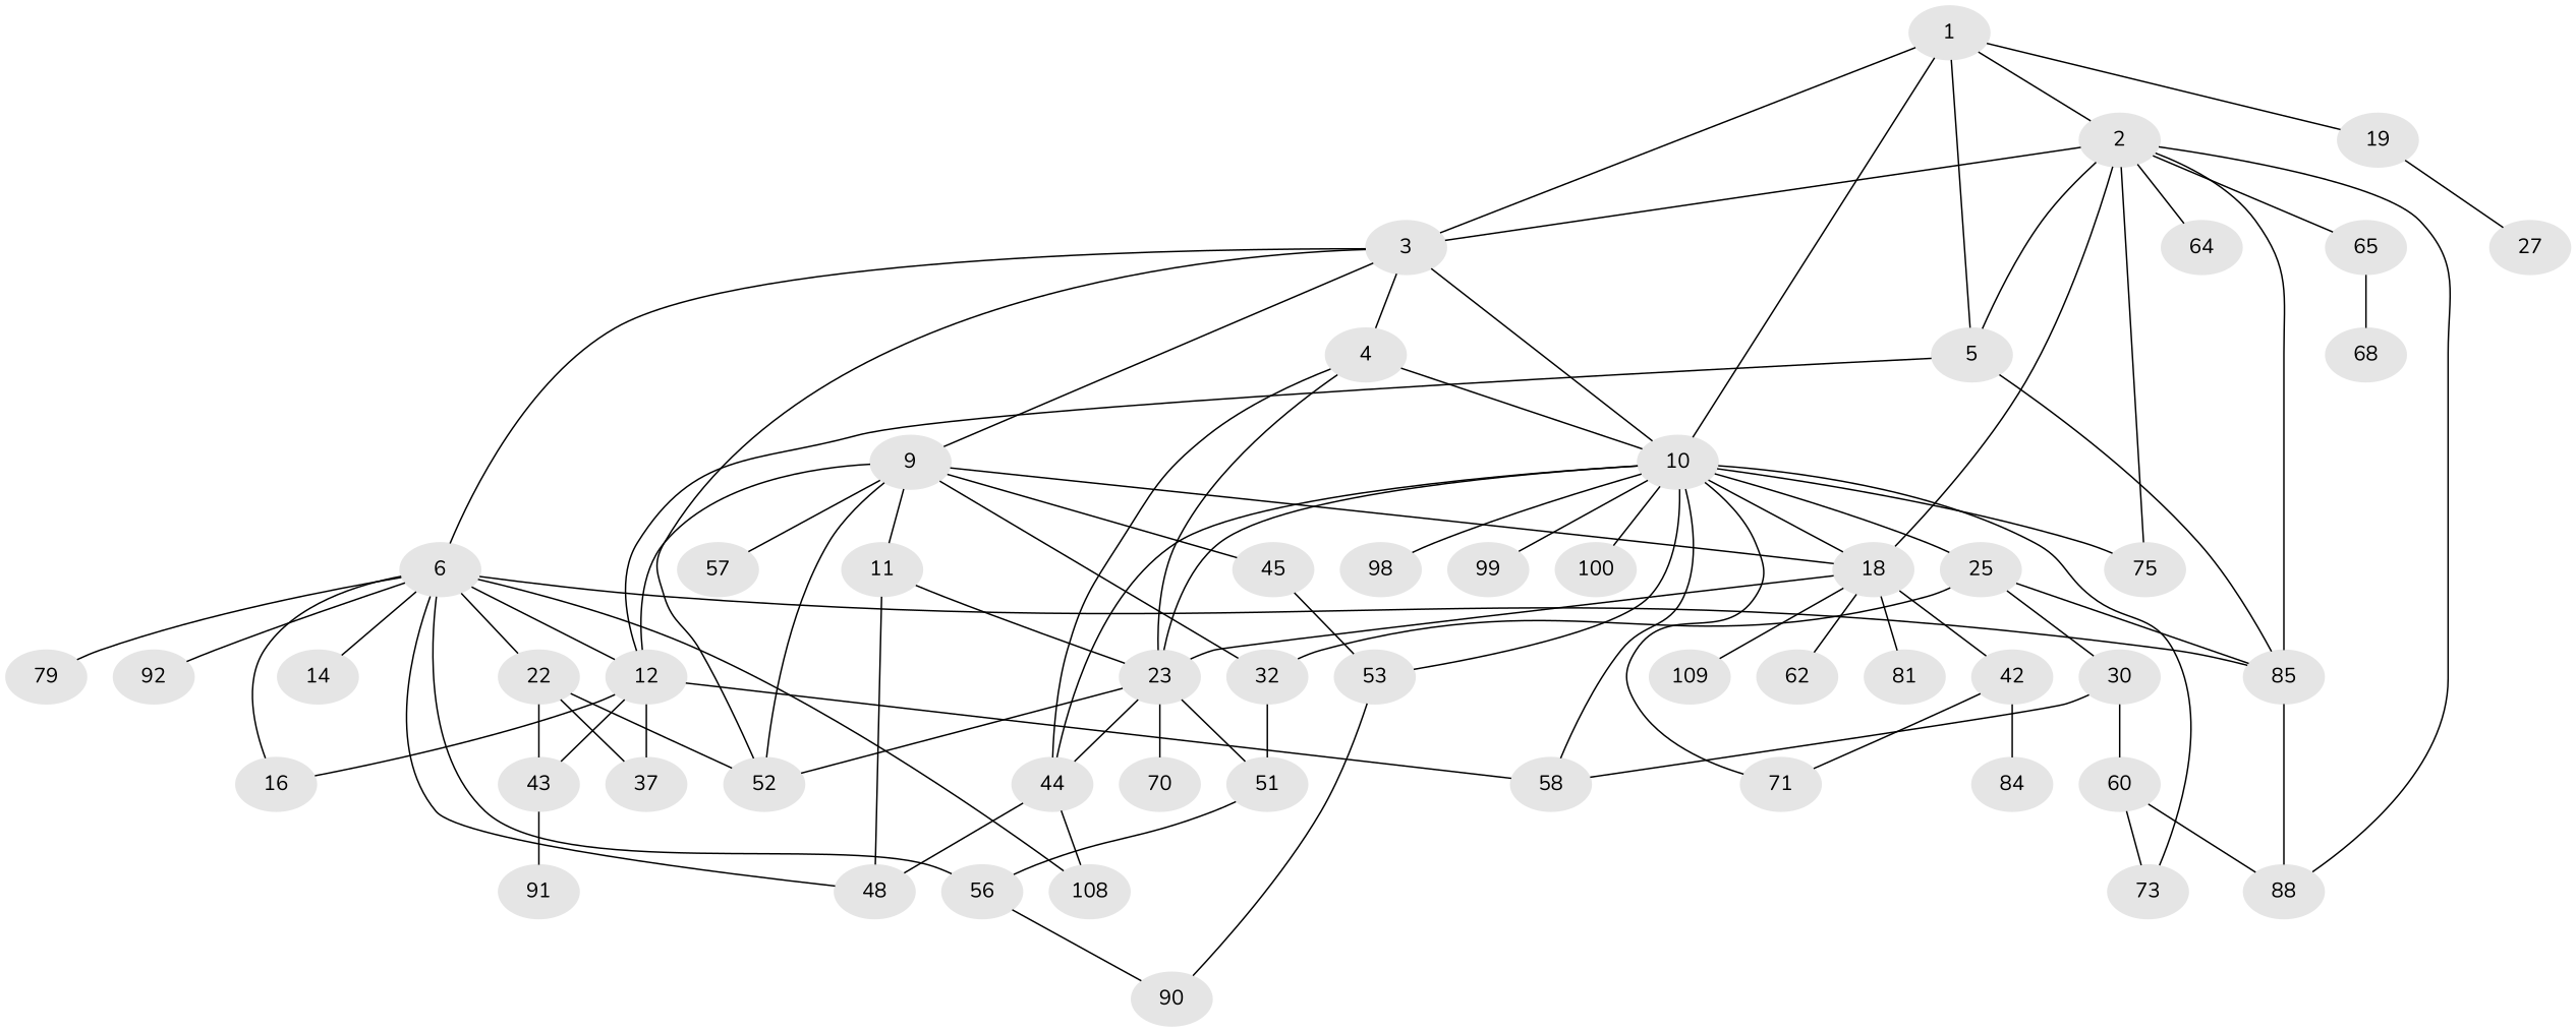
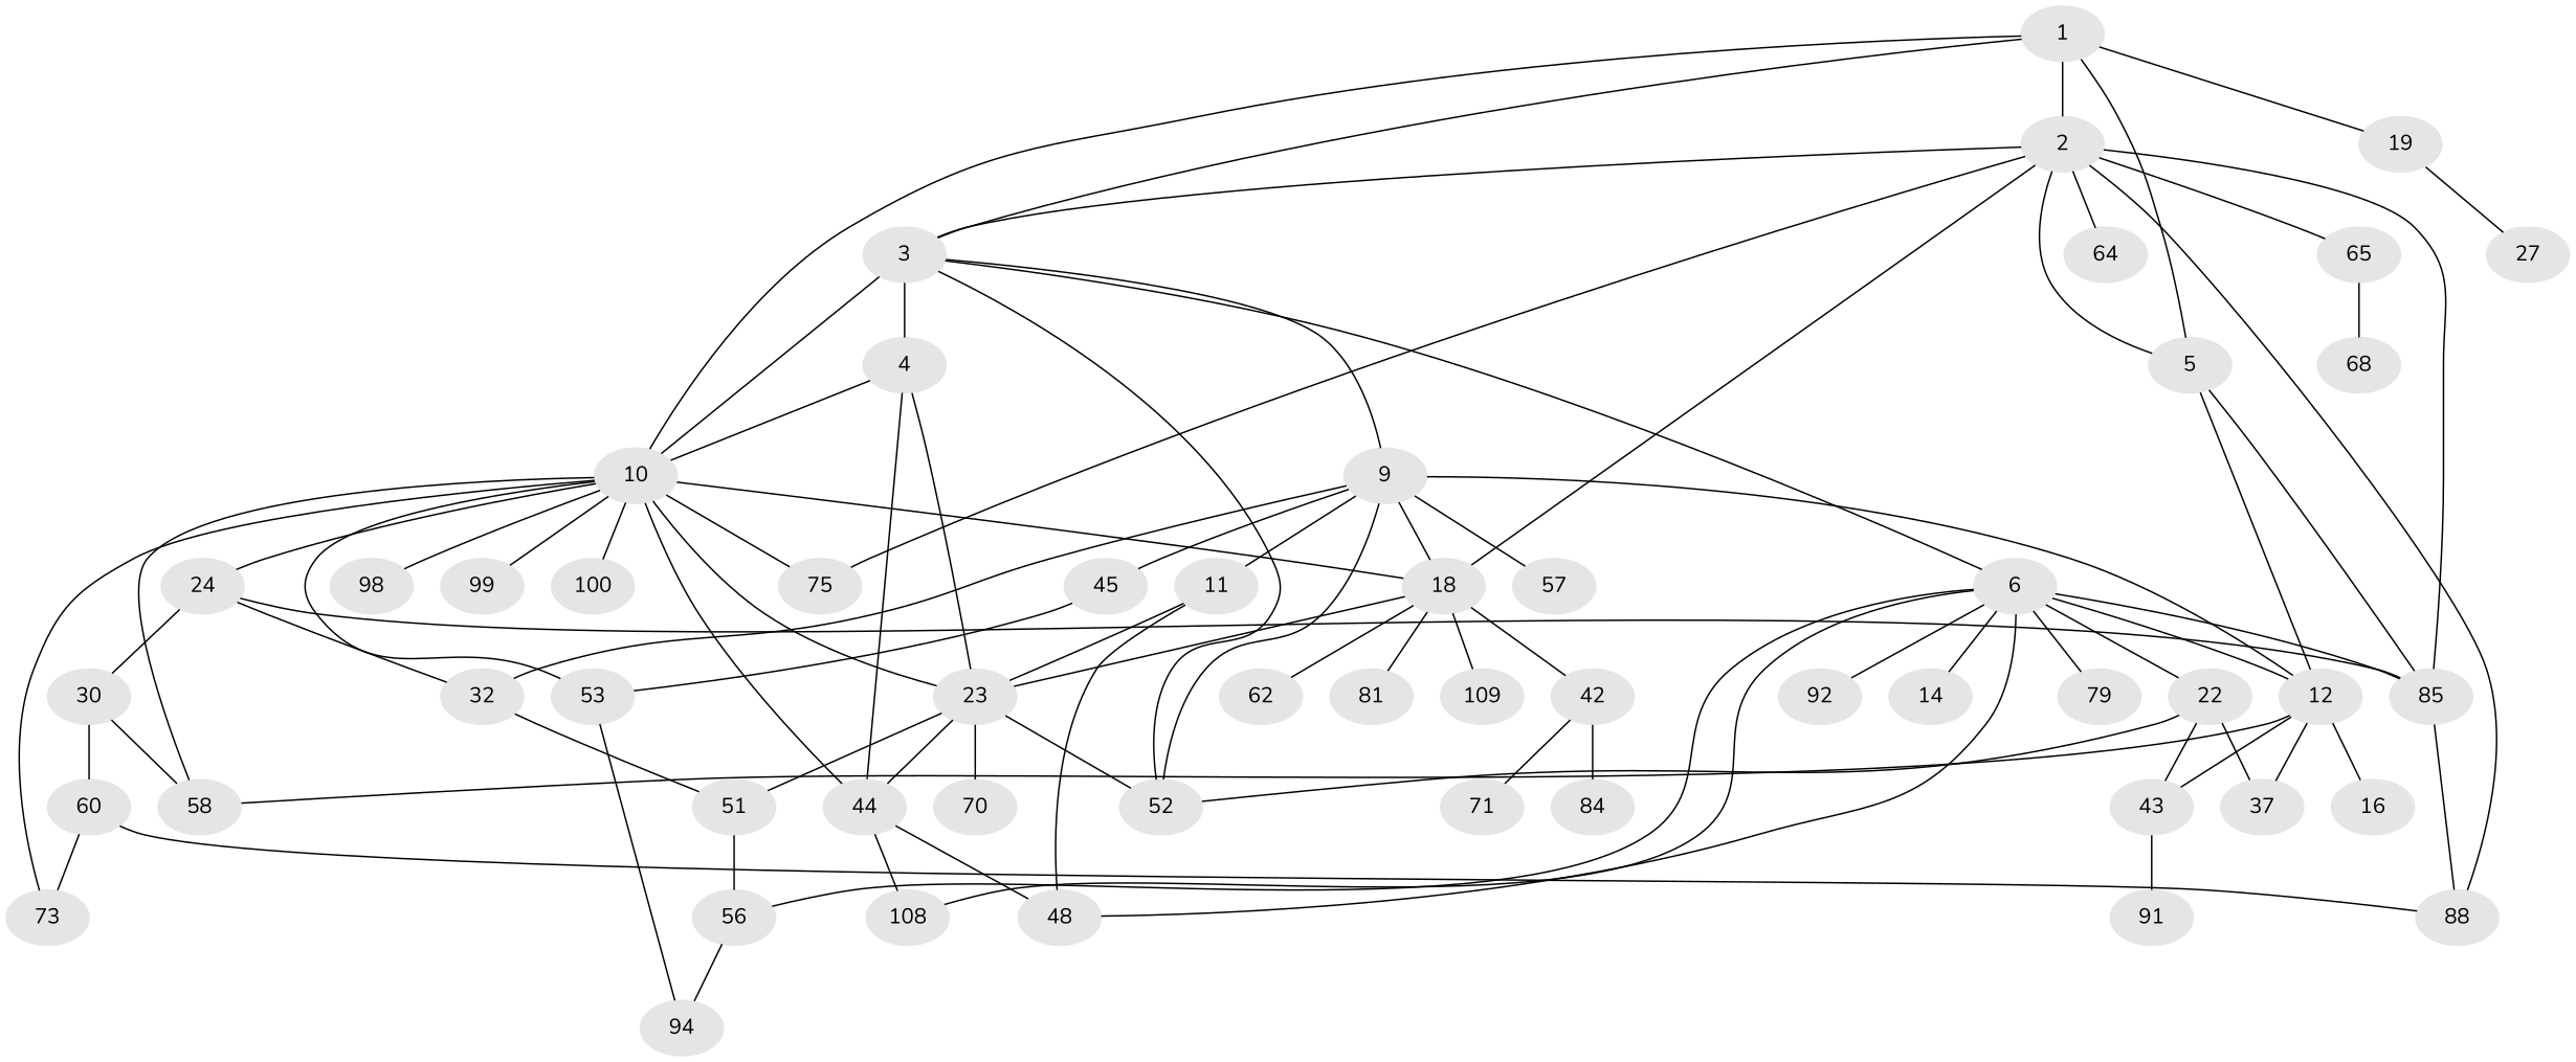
  graph {
    fontname=Nunito
    node [color=gray90 fontname=Nunito style=filled]
    edge [fontname=Nunito]
    2 [super="+8"]
    3
    5 [super="+17"]
    18 [super="+34+41+29"]
    64
    65
    75
    85
    88 [super="+90+106"]
    1
    10 [super="+21"]
    19 [super="+74"]
    4
    6 [super="+15+83+55+7"]
    9 [super="+36"]
    52 [super="+54"]
    12 [super="+20"]
    23 [super="+33+25"]
    44 [super="+96+61+67"]
-   24 [label=25]
+   24
    53
    58
    71
    73
    98
    99
    100
    27
    42
    62 [super="+66"]
    81
    109
    68
    14 [super="+48"]
    16
    22
    n37 [label=48]
    56 [super="+101+72"]
    79
    92
    108
    11 [super="+28"]
    32 [super="+49"]
    45 [super="+89"]
    57
    51 [super="+63+59"]
    70
    37 [super="+69"]
    43
-   94 [label=90]
+   94
    30
    91 [super="+102"]
    84
    60
    2 -- 3
    2 -- 5
    2 -- 18
    2 -- 64
    2 -- 65
    2 -- 75
    2 -- 85
    2 -- 88
    3 -- 10 [weight=2]
    3 -- 4
    3 -- 6
    3 -- 9
    3 -- 52
    5 -- 85
    5 -- 12
    18 -- 23
    18 -- 42
    18 -- 62
    18 -- 81
    18 -- 109
    65 -- 68
    85 -- 88
    1 -- 2
    1 -- 3
    1 -- 5
    1 -- 10
    1 -- 19
    10 -- 18
    10 -- 75
    10 -- 23
    10 -- 44
    10 -- 24 [weight=2]
    10 -- 53
    10 -- 58
-   10 -- 71
    10 -- 73
    10 -- 98
    10 -- 99
    10 -- 100
    19 -- 27
    4 -- 10
    4 -- 23
    4 -- 44
    6 -- 85
    6 -- 12 [weight=2]
    6 -- 14
-   6 -- 16
    6 -- 22
    6 -- n37
    6 -- 56
    6 -- 79
    6 -- 92
    6 -- 108
    9 -- 18
    9 -- 52
    9 -- 12
    9 -- 11
    9 -- 32
    9 -- 45
    9 -- 57
    12 -- 58
    12 -- 16
    12 -- 37
    12 -- 43 [weight=2]
    23 -- 52
    23 -- 44
    23 -- 51
    23 -- 70
    44 -- n37
    44 -- 108
    24 -- 85
    24 -- 32
    24 -- 30
    53 -- 94
    42 -- 71
    42 -- 84
    22 -- 52
    22 -- 37
    22 -- 43
    56 -- 94
    11 -- 23
    11 -- n37
    32 -- 51
    45 -- 53
    51 -- 56
    43 -- 91
    30 -- 58
    30 -- 60
    60 -- 88
    60 -- 73
  }
